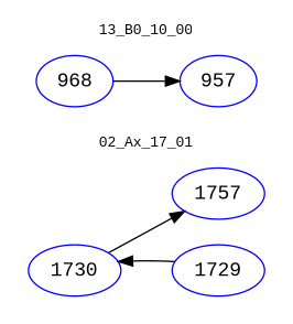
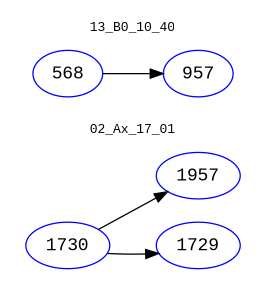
  digraph {
    fontname="Liberation Mono"
    rankdir=LR
    node [color=blue fontname="Liberation Mono"]
    edge [color=black fontname="Liberation Mono"]
    n1 [label=1730]
    n2 [label=1729]
-   n3 [label=1757]
-   n4 [label=968]
+   n3 [label=1957]
+   n4 [label=568]
    n5 [label=957]
    subgraph cluster_1 {
      color=white
      fontsize=10
      label="02_Ax_17_01"
      n1
      n2
      n3
    }
    subgraph cluster_2 {
      color=white
      fontsize=10
-     label="13_B0_10_00"
+     label="13_B0_10_40"
      n4
      n5
    }
-   n2 -> n1
+   n1 -> n2
    n1 -> n3
    n4 -> n5
  }
